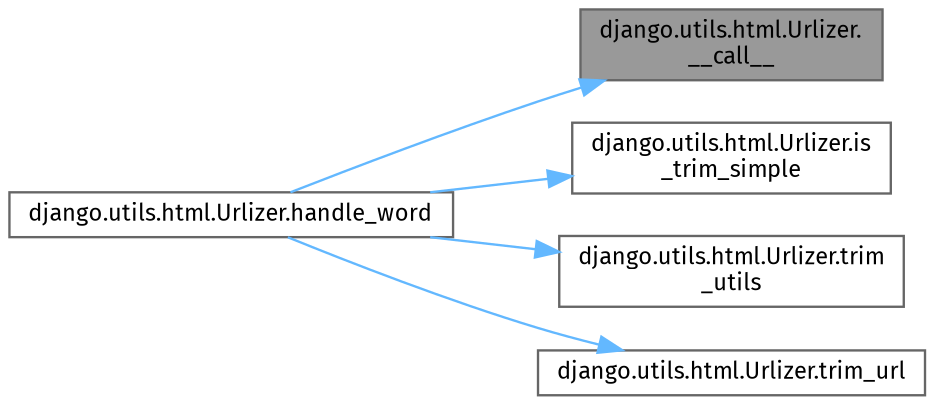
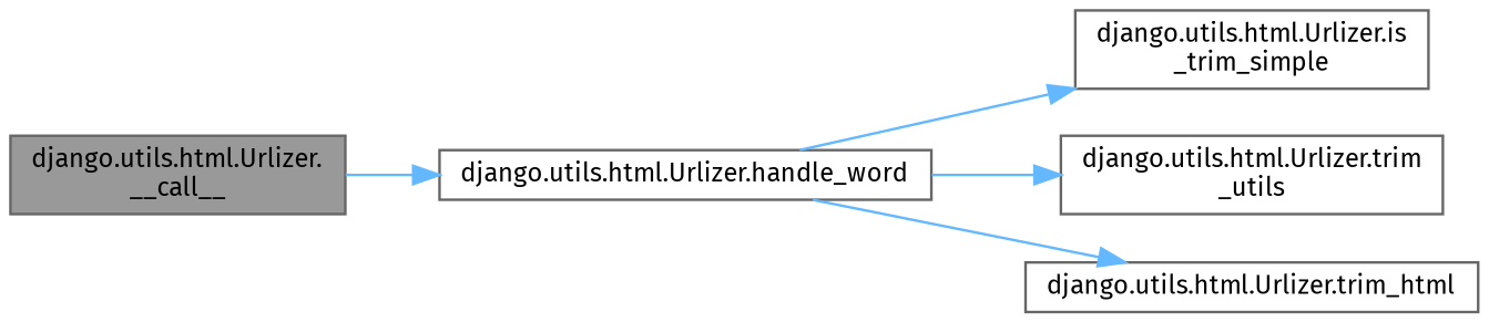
  digraph {
    fontname="Fira Sans"
    rankdir=LR
    node [color=grey40 fillcolor=white fontname="Fira Sans" fontsize=10 shape=box style=filled]
    edge [color=steelblue1 fontname="Fira Sans" fontsize=10 labelfontname=Helvetica labelfontsize=10 style=solid]
    n1 [color=gray40 fillcolor=grey60 fontcolor=black height=0.2 label="django.utils.html.Urlizer.\l__call__" width=0.4]
    n2 [height=0.2 label="django.utils.html.Urlizer.handle_word" width=0.4]
    n3 [height=0.2 label="django.utils.html.Urlizer.is\l_trim_simple" width=0.4]
    n4 [height=0.2 label="django.utils.html.Urlizer.trim\l_utils" width=0.4]
-   n5 [height=0.2 label="django.utils.html.Urlizer.trim_url" width=0.4]
-   n2 -> n1
+   n5 [height=0.2 label="django.utils.html.Urlizer.trim_html" width=0.4]
+   n1 -> n2
    n2 -> n3
    n2 -> n4
    n2 -> n5
  }
